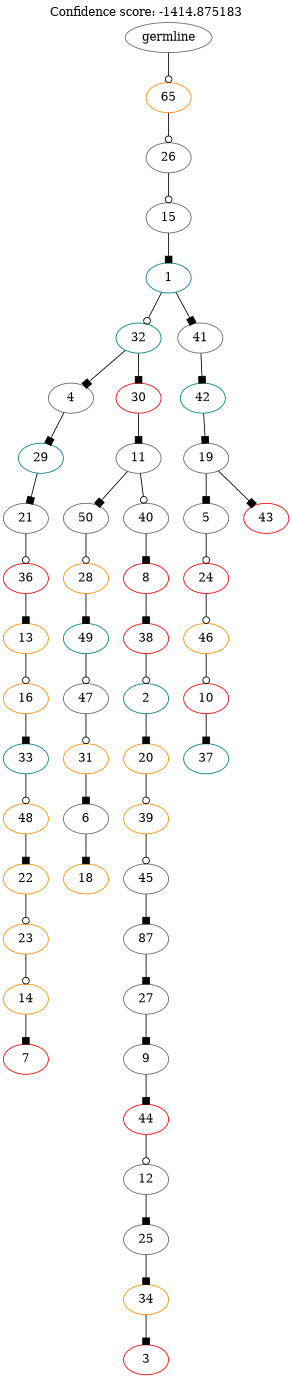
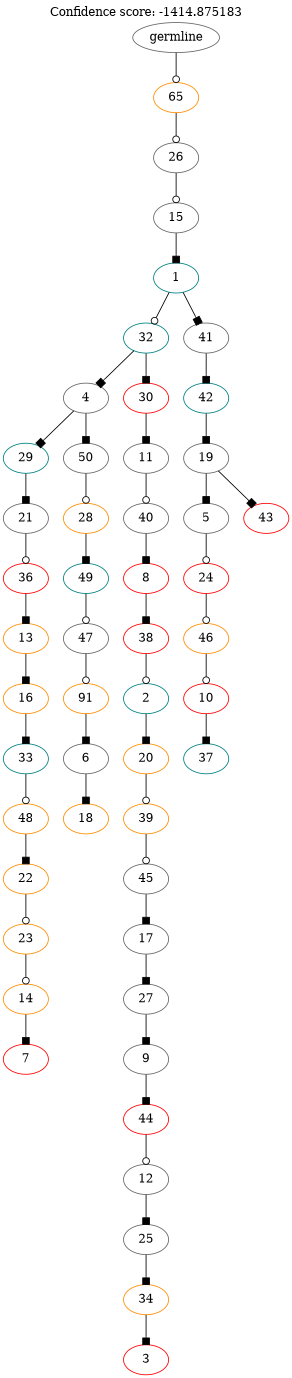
  digraph {
    label="Confidence score: -1414.875183"
    labelloc=t
    node [color=gray40]
    edge [arrowhead=box]
    n1 [color=darkorange label=14]
    n2 [color=red label=7]
    n3 [color=darkorange label=23]
    n4 [color=darkorange label=22]
    n5 [color=darkorange label=48]
    n6 [color=teal label=33]
    n7 [color=darkorange label=16]
    n8 [color=darkorange label=13]
    n9 [color=red label=36]
    n10 [label=21]
    n11 [color=teal label=29]
    n12 [label=6]
    n13 [color=darkorange label=18]
-   n14 [color=darkorange label=31]
+   n14 [color=darkorange label=91]
    n15 [label=47]
    n16 [color=teal label=49]
    n17 [color=darkorange label=28]
    n18 [label=50]
    n19 [label=4]
    n20 [color=darkorange label=34]
    n21 [color=red label=3]
    n22 [label=25]
    n23 [label=12]
    n24 [color=red label=44]
    n25 [label=9]
    n26 [label=27]
-   n27 [label=87]
+   n27 [label=17]
    n28 [label=45]
    n29 [color=darkorange label=39]
    n30 [color=darkorange label=20]
    n31 [color=teal label=2]
    n32 [color=red label=38]
    n33 [color=red label=8]
    n34 [label=40]
    n35 [label=11]
    n36 [color=red label=30]
    n37 [color=teal label=32]
    n38 [color=red label=10]
    n39 [color=teal label=37]
    n40 [color=darkorange label=46]
    n41 [color=red label=24]
    n42 [label=5]
    n43 [label=19]
    n44 [color=red label=43]
    n45 [color=teal label=42]
    n46 [label=41]
    n47 [color=teal label=1]
    n48 [label=15]
    n49 [label=26]
    n50 [color=darkorange label=65]
    n51 [label=germline]
    n1 -> n2
    n3 -> n1 [arrowhead=odot]
    n4 -> n3 [arrowhead=odot]
    n5 -> n4
    n6 -> n5 [arrowhead=odot]
    n7 -> n6
-   n8 -> n7 [arrowhead=odot]
+   n8 -> n7
    n9 -> n8
    n10 -> n9 [arrowhead=odot]
    n11 -> n10
    n12 -> n13
    n14 -> n12
    n15 -> n14 [arrowhead=odot]
    n16 -> n15 [arrowhead=odot]
    n17 -> n16
    n18 -> n17 [arrowhead=odot]
    n19 -> n11
-   n35 -> n18
+   n19 -> n18
    n20 -> n21
    n22 -> n20
    n23 -> n22
    n24 -> n23 [arrowhead=odot]
    n25 -> n24
    n26 -> n25
    n27 -> n26
    n28 -> n27
    n29 -> n28 [arrowhead=odot]
    n30 -> n29 [arrowhead=odot]
    n31 -> n30
    n32 -> n31 [arrowhead=odot]
    n33 -> n32
    n34 -> n33
    n35 -> n34 [arrowhead=odot]
    n36 -> n35
    n37 -> n19
    n37 -> n36
    n38 -> n39
    n40 -> n38 [arrowhead=odot]
    n41 -> n40 [arrowhead=odot]
    n42 -> n41 [arrowhead=odot]
    n43 -> n42
    n43 -> n44
    n45 -> n43
    n46 -> n45
    n47 -> n37 [arrowhead=odot]
    n47 -> n46
    n48 -> n47
    n49 -> n48 [arrowhead=odot]
    n50 -> n49 [arrowhead=odot]
    n51 -> n50 [arrowhead=odot]
  }
